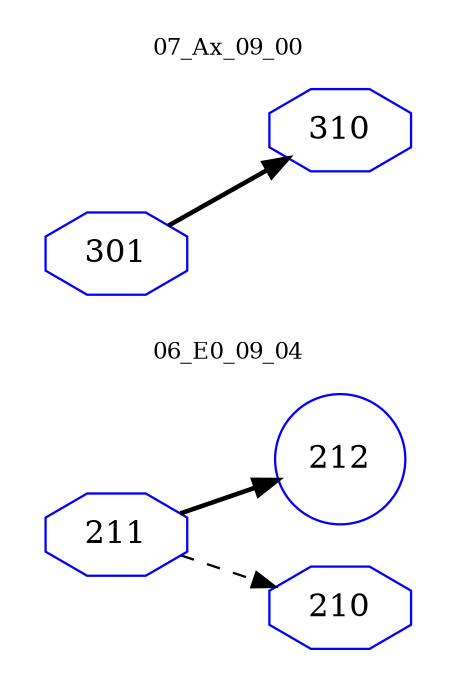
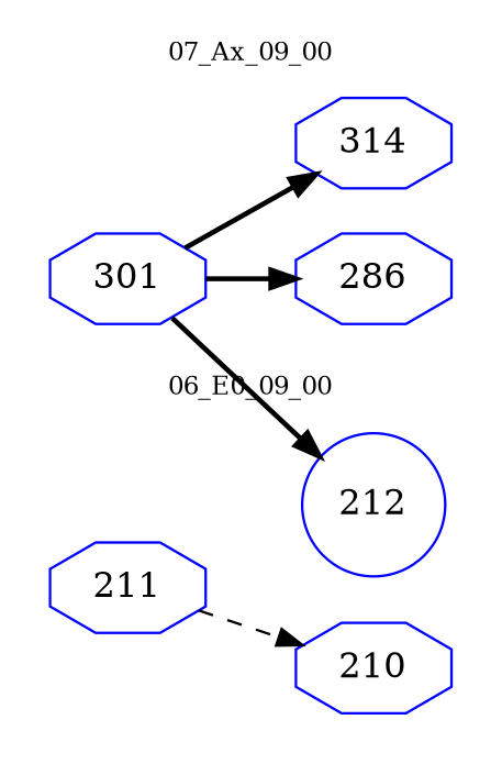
  digraph {
    rankdir=LR
    node [color=blue shape=octagon]
    edge [color=black style=bold]
    n1 [label=301]
-   n3 [label=310]
+   n2 [label=286]
+   n3 [label=314]
    n4 [label=211]
    n5 [label=210]
    n6 [label=212 shape=circle]
    subgraph cluster_1 {
      color=white
      fontsize=10
      label="07_Ax_09_00"
      n1
+     n2
      n3
    }
    subgraph cluster_2 {
      color=white
      fontsize=10
-     label="06_E0_09_04"
+     label="06_E0_09_00"
      n4
      n5
      n6
    }
+   n1 -> n2
    n1 -> n3
    n4 -> n5 [style=dashed]
-   n4 -> n6
+   n1 -> n6
  }
